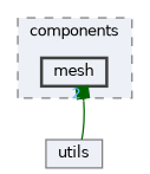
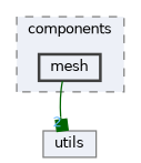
  digraph {
    compound=true
    node [fillcolor="#edf0f7" fontname=Helvetica fontsize=10 shape=box]
    n1 [color=grey25 height=0.2 label=mesh style="filled,bold" width=0.4]
    n2 [color=grey50 height=0.2 label=utils style=filled width=0.4]
    subgraph cluster_1 {
      bgcolor="#edf0f7"
      fontname=Helvetica
      fontsize=10
      label=components
      pencolor=grey50
      style="filled,dashed"
      n1
    }
-   n2 -> n1 [color=darkgreen fontcolor=steelblue1 fontname=Helvetica fontsize=10 headlabel=2 labeldistance=1.5 labelfontname=Helvetica labelfontsize=10 arrowhead=box]
+   n1 -> n2 [color=darkgreen fontcolor=steelblue1 fontname=Helvetica fontsize=10 headlabel=2 labeldistance=1.5 labelfontname=Helvetica labelfontsize=10 arrowhead=box]
  }
